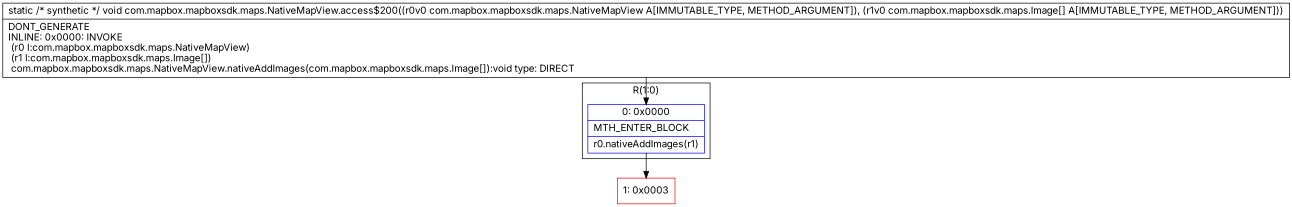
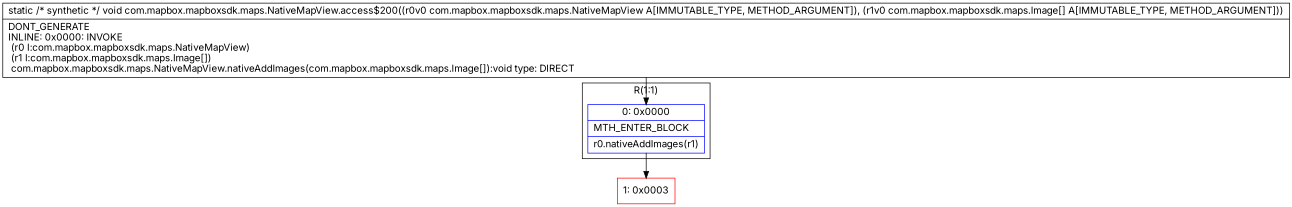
  digraph {
    fontname=Inter
    node [shape=record fontname=Inter]
    edge [fontname=Inter]
    n1 [color=blue label="{0\:\ 0x0000|MTH_ENTER_BLOCK\l|r0.nativeAddImages(r1)\l}"]
    n2 [color=red label="{1\:\ 0x0003}"]
    n3 [label="{static \/* synthetic *\/ void com.mapbox.mapboxsdk.maps.NativeMapView.access$200((r0v0 com.mapbox.mapboxsdk.maps.NativeMapView A[IMMUTABLE_TYPE, METHOD_ARGUMENT]), (r1v0 com.mapbox.mapboxsdk.maps.Image[] A[IMMUTABLE_TYPE, METHOD_ARGUMENT]))  | DONT_GENERATE\lINLINE: 0x0000: INVOKE  \l  (r0 I:com.mapbox.mapboxsdk.maps.NativeMapView)\l  (r1 I:com.mapbox.mapboxsdk.maps.Image[])\l com.mapbox.mapboxsdk.maps.NativeMapView.nativeAddImages(com.mapbox.mapboxsdk.maps.Image[]):void type: DIRECT\l}"]
    subgraph cluster_1 {
-     label="R(1:0)"
+     label="R(1:1)"
      n1
    }
    n1 -> n2
    n3 -> n1
  }
